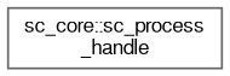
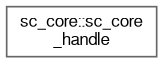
  digraph {
    rankdir=TB
-   n1 [color=grey40 fillcolor=white fontname=FreeSans fontsize=10 height=0.2 label="sc_core::sc_process\l_handle" shape=box style=filled width=0.4]
+   n1 [color=grey40 fillcolor=white fontname=FreeSans fontsize=10 height=0.2 label="sc_core::sc_core\l_handle" shape=box style=filled width=0.4]
  }
